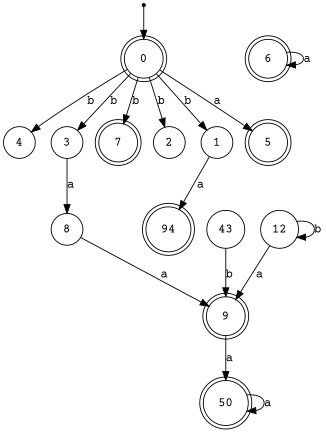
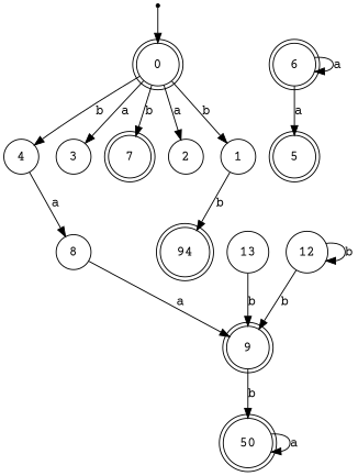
  digraph {
    fontname="Courier Prime"
    rankdir=TB
    node [fontname="Courier Prime" shape=doublecircle]
    edge [fontname="Courier Prime"]
    dummy0 [shape=point]
    0
    1 [shape=circle]
    2 [shape=circle]
    3 [shape=circle]
    4 [shape=circle]
    5
    7
    n9 [label=94]
    8 [shape=circle]
    6
    9
-   13 [shape=circle label=43]
+   13 [shape=circle]
    n14 [label=50]
    12 [shape=circle]
    dummy0 -> 0
    0 -> 1 [label=b]
-   0 -> 2 [label=b]
-   0 -> 3 [label=b]
+   0 -> 2 [label=a]
+   0 -> 3 [label=a]
    0 -> 4 [label=b]
-   0 -> 5 [label=a]
+   6 -> 5 [label=a]
    0 -> 7 [label=b]
-   1 -> n9 [label=a]
-   3 -> 8 [label=a]
+   1 -> n9 [label=b]
+   4 -> 8 [label=a]
    8 -> 9 [label=a]
    6 -> 6 [label=a]
-   9 -> n14 [label=a]
+   9 -> n14 [label=b]
    13 -> 9 [label=b]
    n14 -> n14 [label=a]
-   12 -> 9 [label=a]
+   12 -> 9 [label=b]
    12 -> 12 [label=b]
  }
